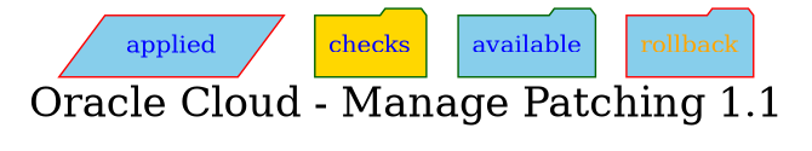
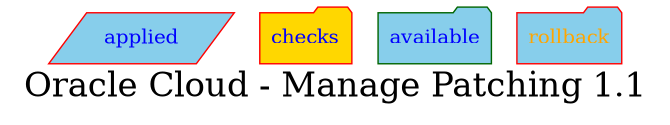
  digraph {
    fontsize=24
    label="Oracle Cloud - Manage Patching 1.1"
    splines=true
    node [color=red fontcolor=blue shape=folder style=filled fillcolor=skyblue]
    applied [shape=parallelogram]
-   checks [color=darkgreen fillcolor=gold]
+   checks [fillcolor=gold]
    available [color=darkgreen]
    rollback [fontcolor=orange]
  }
